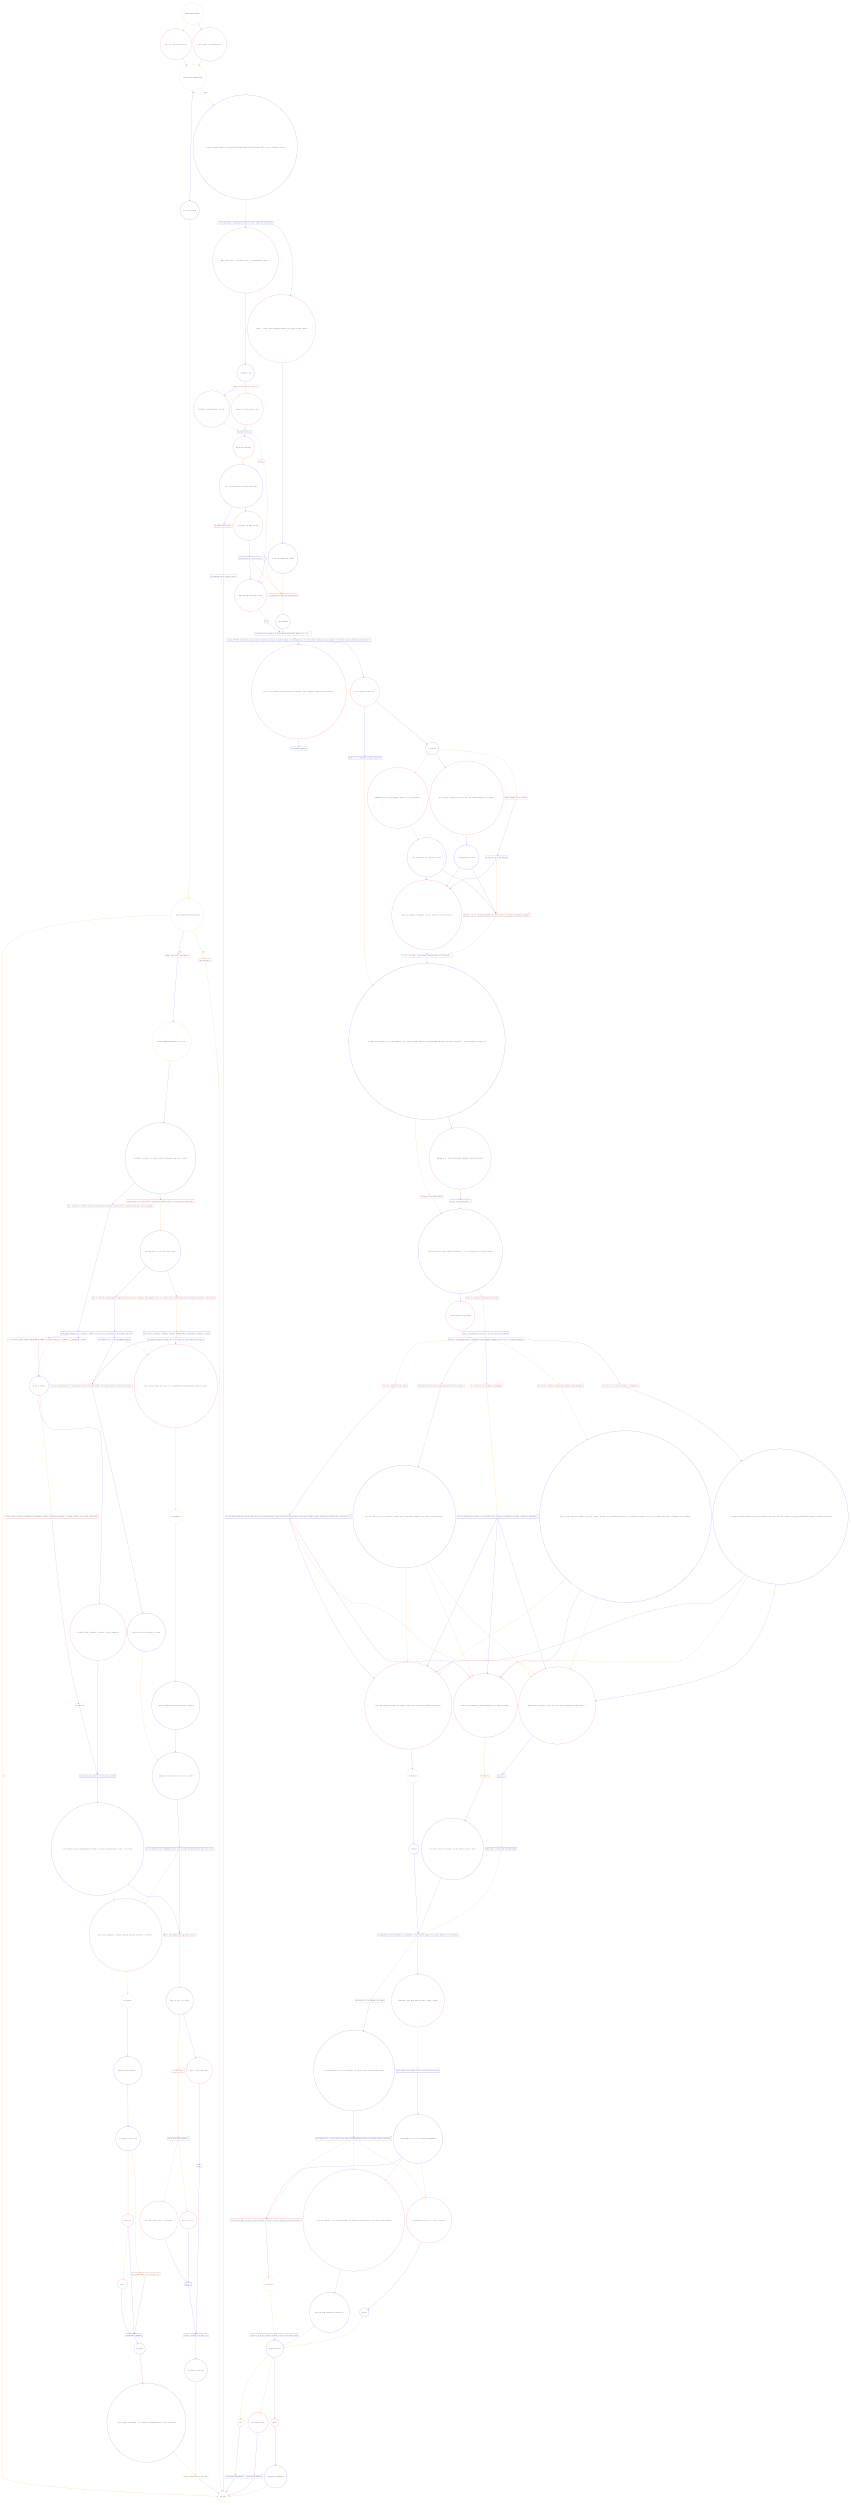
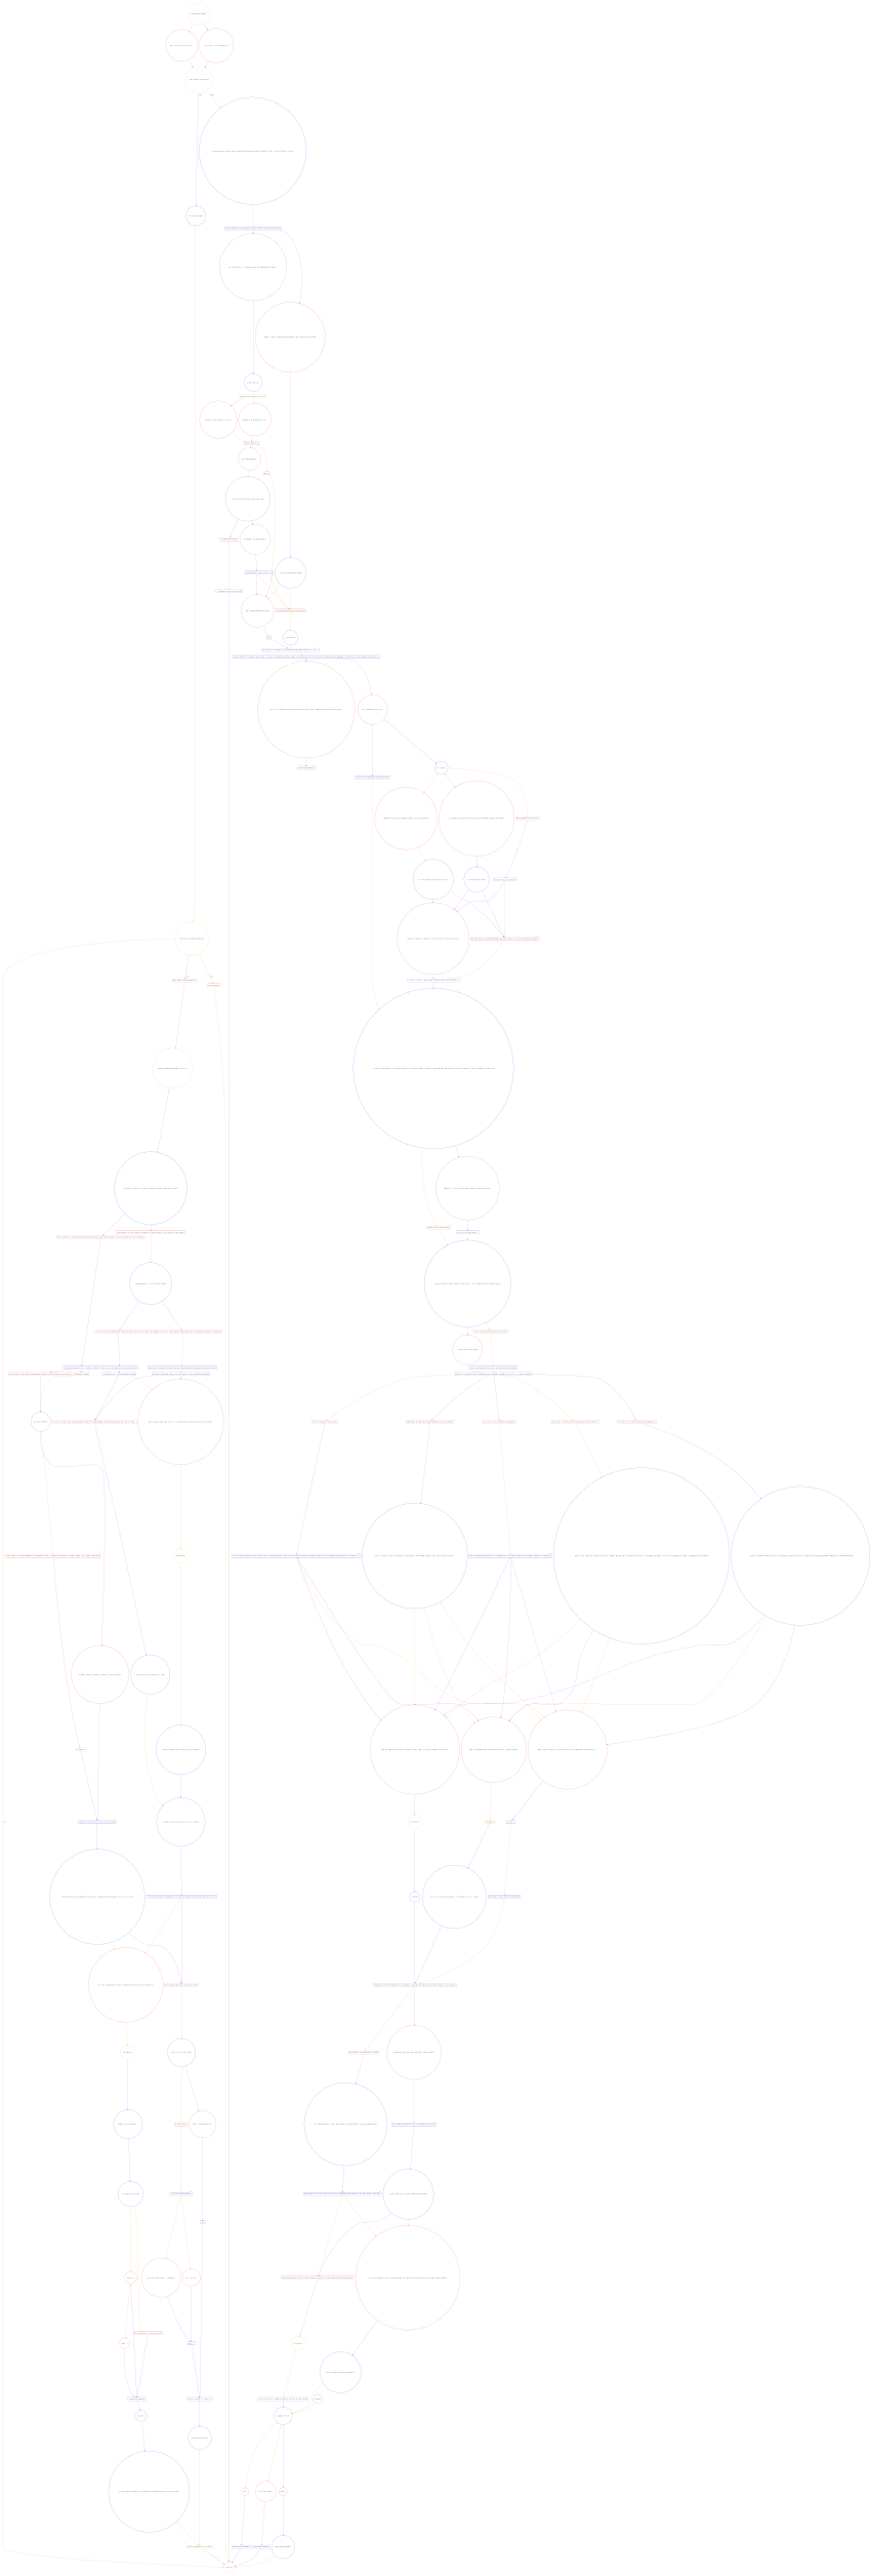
  digraph {
    fontname="Roboto Mono"
    node [color=blue fontname="Roboto Mono" shape=circle]
    edge [color=purple fontname="Roboto Mono"]
    "AoiRank3Convo2 begins." [color=orange]
    n2 [color=red label="Więc, jak trafiłeś do Höllvanii?"]
    n3 [color=red label="A tak w ogóle, to jak poznałeś Hex?"]
    n4 [color=orange label="Check boolean AoiManicPixie"]
    n5 [label="to nie ma znaczenia"]
    n6 [label="ta wesoła opowieść zaczyna się od jednostki Międzynarodowej Służby Ratowniczej (MSR), w której służyłam z Arturem"]
    n7 [color=orange label="Check boolean AoiManicPixieApology"]
    n8 [label="narody zjednoczone w niekończącej się walce o pokój! wysłali nas do Höllvanii" shape=folder]
    "Chat ends." [color=orange]
    n10 [color=red label="Wiem, kiedy jesteś zdenerwowana." shape=folder]
    n11 [color=red label="[Nie odpowiadaj]" shape=folder]
    n12 [color=red label="Więc, znasz Artura... od jakiegoś czasu. Czy kiedykolwiek wy dwoje...?"]
    n13 [color=red label="\"Walka\" i \"pokój\" zawsze wyglądają zabawnie, gdy występują razem w zdaniu"]
    n14 [color=orange label="Boolean AoiManicPixieApology is now true."]
    n15 [label="przespaliśmy się?"]
    n16 [label="ironia nie umknęła mojej uwadze"]
    n17 [label="oczywiście, że możesz. my, szalone, wyśnione dziewczyny, mamy serca na dłoni"]
    n18 [color=orange label="Boolean AoiArthurBreakup is now true." shape=folder]
    n19 [color=red label="Więc, dlaczego dołączyłaś do MSR?"]
    n20 [color=red label="Czy dołączenie do MSR było twoim wyborem?" shape=folder]
    n21 [color=red label="Okej, przyznaję, że nazwanie twojego zainteresowania moją osobą \"postawą szalonej, wyśnionej dziewczyny\" było nierozważne." shape=folder]
    n22 [color=red label="Kiedy mówiłem o tej całej szalonej dziewczynie, miałem na myśli, że nie musisz dla mnie udawać." shape=folder]
    n23 [color=red label="Chciałem to ująć delikatniej, ale tak."]
    n24 [color=red label="Wyjęłaś mi te słowa prosto z ust."]
    n25 [label=hmm shape=folder]
    n26 [label="och absolutnie"]
    n27 [label="przynajmniej uważałeś, że to \"słodkie i w ogóle\"" shape=folder]
    n28 [label="dlaczego myślisz, że to tylko jakaś fasada?"]
    n29 [label="następne pytanie ;)" shape=folder]
    n30 [label="czy zdarzyło Ci się kiedyś, że ktoś próbował filozofować, mówiąc coś w stylu..." shape=folder]
    n31 [color=red label="Cóż, tak było. Jesteś słodka. Niewiarygodnie słodka. Po prostu trudno mi w to uwierzyć." shape=folder]
    n32 [color=red label="Zauważyłaś, prawda?" shape=folder]
    n33 [color=red label="Nikt nie jest tak naprawdę pogodny i beztroski przez cały czas." shape=folder]
    n34 [color=red label="Widzę w tobie głębszą stronę, Aoi. Jesteś twarda. Jesteś czymś więcej niż popowymi piosenkami i emotikonami." shape=folder]
    n35 [color=red label="Nie unikaj odpowiedzi."]
    n36 [color=red label="Ok, ok." shape=folder]
    n37 [label="\"wszyscy MYŚLIMY, że staniemy w obronie tego, co słuszne, ale nigdy nie wiadomo, dopóki nie znajdziemy się w tej chwili prawdy. możemy po prostu zamarznąć! intensywność może nas całkowicie przytłoczyć!!!\"" shape=folder]
    n38 [label="jak mam to odebrać?"]
    n39 [label="nikt też nie jest poważny i nudny przez cały czas" shape=folder]
    n40 [label="martwi mnie, że sądzisz, że głębia, twardość, popowe piosenki i emotikony nie mogą iść w parze" shape=folder]
    n41 [label="hej, nie prosiłam cię o poruszanie tego tematu"]
    n42 [label=ok]
    n43 [color=red label="Cóż, nie. W przypadku Orokinów zawsze było to bardziej w stylu: \"Będziesz walczył pod groźbą śmierci!\""]
    n44 [color=red label="O tak. Dokładnie znam ten typ."]
    n45 [color=red label="Słuchaj, myślę, że jesteś niesamowita. Powiedziałem te bzdury o szalonej dziewczynie, bo wątpię w siebie, nie w ciebie. Przepraszam." shape=folder]
    n46 [color=red label="Chciałbym, żebyś zrozumiała, że uważam, że jesteś wspaniała."]
    n47 [label="przynajmniej nikt, z kim chciałabym przebywać" shape=folder]
    n48 [label="to może być prawda dla ciebie, ale to nie znaczy, że jest prawdą dla wszystkich" shape=folder]
    n49 [color=red label="To napięcie mnie dobija." shape=folder]
    n50 [color=red label="W porządku, nie będę naciskać."]
    n51 [label="<RETRO_EMOJI_HORRIFIED>" shape=folder]
    n52 [label="racja? czy nie nienawidzisz takiego pozerstwa?" shape=folder]
    n53 [label="to straszne!"]
    n54 [color=orange label="+10 Chemistry" shape=folder]
    n55 [label="rozumiem, że masz złe dni. kto ich nie ma, prawda?" shape=folder]
    n56 [color=red label="Po prostu nie kupuję tego, że uszczęśliwianie ludzi jest całym powodem, dla którego istniejesz. Musi być coś więcej." shape=folder]
    n57 [color=red label="Dobra, słuszna uwaga. Masz rację. To, co powiedziałem, dotyczyło bardziej mnie niż ciebie."]
    n58 [label="to zobaczymy się po drugiej stronie" shape=folder]
    n59 [label="jak szlachetnie z twojej strony" shape=folder]
    n60 [label="to nigdy nie był dylemat, czy się tego podejmę czy nie. szczerze mówiąc, większość liceum spędziłam, starając się po prostu nie walczyć — albo przynajmniej nie kłócić się"]
    n61 [label="ale nie możesz po prostu wyładowywać się na mnie, bo wydaję się wystarczająco \"urocza\", by to znosić"]
    n62 [label="może po prostu nie zwracałeś na to uwagi"]
    n63 [color=orange label="+10 Chemistry"]
    n64 [color=red label="Całkowicie się co do tego zgadzamy. Dobrze, że to już przeszłość."]
    n65 [color=red label="Nie, wszystko w porządku! Nic mi nie jest. Nie chciałem odciągać cię od tematu."]
    n66 [color=red label="Wtedy wydawało się to normalne." shape=folder]
    n67 [color=red label="Dlaczego się tak powstrzymywać?" shape=folder]
    n68 [color=red label="Wygląda na to, że było bardzo miło przebywać w twoim towarzystwie."]
    n69 [color=red label="Masz rację. Zasługujesz na więcej. Odzyskam twoją wiarę we mnie. To obietnica."]
    n70 [color=red label="Mam to przed tobą ukrywać, gdy mam zły dzień?" shape=folder]
    n71 [label="rozumiem, że masz złe dni. kto ich nie ma, prawda?"]
    n72 [label="twoja introspekcja jest strasznie urocza, przyznaję"]
    n73 [label="nikt nie powinien być *zmuszony* do walki"]
    n74 [label="to naprawdę bardzo smutne"]
    n75 [label="przykro mi, że to cię spotkało" shape=folder]
    n76 [label="zawsze wierzyłam w zasadę \"wybieraj swoje bitwy\"... nie, że wtedy bym się do tego przyznała"]
    n77 [label="tak tak :p ale nawet gdyby..." shape=folder]
    n78 [color=orange label="+10 Chemistry"]
    n79 [label="wiesz, że nie o to mi chodzi"]
    n80 [label="ale nie możesz po prostu wyładowywać się na mnie, bo wydaję się wystarczająco miła, by to znosić" shape=folder]
    n81 [color=red label="Dziękuję za współczucie. Naprawdę. Ale teraz bardziej interesujesz mnie ty."]
    n82 [color=red label="Nie martw się tym. Chciałbym dowiedzieć się jeszcze więcej o tej twojej filozoficznej zagadce." shape=folder]
    n83 [color=red label="O jakich bitwach tutaj mówimy?"]
    n84 [color=red label="Brzmi to jak mądrość przewyższająca twój wiek." shape=folder]
    n85 [label="Podoba mi się ta obietnica..."]
    n86 [color=red label="To tylko oferta." shape=folder]
    n87 [color=red label="Dobra, to był kiepski żart."]
    n88 [label="no cóż... ok. więc... jeśli chodzi o kwestię walki o to, co słuszne..." shape=folder]
    n89 [label="wszystko, co dotyczyło silnych, znęcających się nad słabymi, działało mi na nerwy. to i kiepscy przywódcy." shape=folder]
    n90 [label="echh, nie przypisuj mi za wiele. i tak zbyt łatwo się wkurzałam." shape=folder]
    n91 [label="ok, miejmy to już za sobą"]
    n92 [label="czy ty teraz mówisz poważnie?" shape=folder]
    n93 [label=hmm shape=folder]
    n94 [color=red label="Jak Artur sprawdza się jako lider?" shape=folder]
    n95 [color=red label="Podejrzewam, że kilka razy chciałaś położyć Quincy'ego na łopatki." shape=folder]
    n96 [color=red label="Ty i Lettie od razu musiałyście się dogadać." shape=folder]
    n97 [color=red label="Coś mi mówi, że Eleanor docenia twoją lojalność wobec słabszych." shape=folder]
    n98 [color=red label="To ma sens, że ty i Amir tak dobrze się dogadujecie." shape=folder]
    n99 [color=red label="Umowa stoi."]
    n100 [color=red label="Jeśli tego chcesz, to ja też tego chcę." shape=folder]
    n101 [color=red label="Okej, może jestem trochę... niedostępny."]
    n102 [color=red label="Nie, to był żart."]
    n103 [label="słuchaj, zostawmy to za nami, ok?" shape=folder]
    n104 [label="on jest złotym standardem. zawsze stawia drużynę na pierwszym miejscu, nigdy nie obwinia nikogo innego za potknięcia i błędy. wszyscy zaufaliśmy mu bezgranicznie. zasłużył na to." shape=folder]
    n105 [label="LOL, hej, Quincy nie jest taki paskudny, jakiego udaje. zawsze pomaga słabszym, więc w moich oczach jest dobry."]
    n106 [label="Lettie zrozumiała mnie szybciej, niż ktokolwiek inny. określenie \"prawdziwe przyjaciółki\" idealnie to podsumowuje." shape=folder]
    n107 [label="myślę, że tak. kiedy inni trzymali się od niej z daleka, martwiąc się, że całkiem się techrotuje, ja starałam się spędzać z nią czas. nie mogłam znieść myśli, że mogłaby czuć się samotna."]
    n108 [label="^_^ zawsze się świetnie bawimy! wszyscy inni są poważni *przez cały czas* lol. szczerze, bez niego prawdopodobnie czułabym się całkiem wyalienowana"]
    n109 [color=red label="Zgoda. :)"]
    n110 [label="<RETRO_EMOJI_TINYSMILE>" shape=folder]
    n111 [label="racja..." shape=folder]
    n112 [label="potrzebuję trochę czasu"]
    n113 [color=red label="więc, gdy nadarzyła się okazja, by walczyć o pokój z MSR, to po prostu wydawało się naturalne."]
    n114 [color=red label="Myślę, że chciałbym mieć taką przyjaciółkę jak ty, kiedy dorastałem."]
    n115 [color=red label="Nadal trudno mi uwierzyć, że ktoś tak uroczy jak Ty kiedykolwiek chciał walczyć. ;)"]
    n116 [label="do później"]
    n117 [color=orange label="Boolean AoiManicPixie is now false." shape=folder]
    n118 [color=orange label="+10 Chemistry"]
    n119 [color=orange label="+10 Chemistry" shape=folder]
    n120 [label="to jest..." shape=folder]
    n121 [label="(w razie gdybyś nie wiedział, ttyl oznacza \"porozmawiamy później\" czyli \"do póżniej\")"]
    n122 [label="dokładnie"]
    n123 [label="bo ty masz w sobie ten sam ogień, co nie? podoba mi się to w tobie"]
    n124 [label="będę udawać, że tego nigdy nie powiedziałeś" shape=folder]
    n125 [label="zaciągnięcie się do MSR wydawało mi się sposobem na ukierunkowanie zapału, który zawsze miałam, na coś znaczącego" shape=folder]
    n126 [color=red label="Nie żałujesz, że zaciągnęłaś się do MSR?" shape=folder]
    n127 [color=red label="Niemożliwe, żebyś wtedy była taka miła i słodka, prawda?"]
    n128 [label="nie. naprawdę wierzę, że ktoś musi walczyć, aby chronić ludzi, którzy potrzebują pokoju"]
    n129 [label="bycie słodką zawsze dawało mi czas na wybieranie moich bitew" shape=folder]
    n130 [label="bez względu na to, co się stanie ze mną, wiem, że spędziłam życie walcząc o ten ideał. jestem z tego dumna." shape=folder]
    n131 [label="a bycie miłą? cóż to po prostu właściwe postępowanie"]
    n132 [color=red label="Zaczynam dostrzegać, jak bardzo jesteś wyjątkowa. Dziękuję, że się ze mną podzieliłaś tym wszystkim." shape=folder]
    n133 [color=red label="To nie jest odpowiedź, której się spodziewałem, ale nauczyłem się oczekiwać od ciebie czegoś niespodziewanego."]
-   n134 [color=red label="To fascynująca historia, Aoi. Muszę to przyznać."]
    n135 [color=orange label="+10 Chemistry"]
    n136 [label="wiesz jak lubię przekraczać oczekiwania ;)"]
    n137 [label="dziękuję"]
    n138 [label="myślę, że to ma sens, prawda? ponieważ ja też chcę cię bliżej poznać" shape=folder]
    n139 [label="pogadamy wkrótce?"]
    n140 [color=red label="Jasne."]
    n141 [color=red label="Tak, bardzo chętnie."]
    n142 [color=red label="Pewnie."]
    n143 [label="<RETRO_EMOJI_HAPPYARMSUP>" shape=folder]
    n144 [label="<RETRO_EMOJI_PUMPEDUP>" shape=folder]
    n145 [label="<RETRO_EMOJI_TINYSMILE>"]
    "AoiRank3Convo2 begins." -> n2 [color=darkorange]
    "AoiRank3Convo2 begins." -> n3
    n2 -> n4
    n3 -> n4
    n4 -> n5 [label=true]
    n4 -> n6 [color=darkorange label=false]
    n5 -> n7 [color=darkorange]
    n6 -> n8 [color=darkorange]
    n7 -> "Chat ends." [color=darkorange label=true]
    n7 -> n10 [label=false]
    n7 -> n11 [color=darkorange label=false]
    n8 -> n12
    n8 -> n13
    n10 -> n14
    n11 -> "Chat ends." [color=darkorange]
    n12 -> n15
    n13 -> n16
    n14 -> n17
    n15 -> n18 [color=darkorange]
    n16 -> n19 [color=darkorange]
    n16 -> n20 [color=darkorange]
    n17 -> n21
    n17 -> n22
    n18 -> n23
    n18 -> n24 [color=darkorange]
    n19 -> n25 [color=darkorange]
    n20 -> n26 [color=darkorange]
    n21 -> n27
    n22 -> n28 [color=darkorange]
    n23 -> n29 [color=darkorange]
    n24 -> n29
    n25 -> n30
    n26 -> n30 [color=darkorange]
    n27 -> n31
    n27 -> n32
    n28 -> n33
    n28 -> n34
    n29 -> n35
    n29 -> n36 [color=darkorange]
    n30 -> n37 [color=darkorange]
    n31 -> n38
    n32 -> n38 [color=darkorange]
    n33 -> n39
    n34 -> n40 [color=darkorange]
    n35 -> n41 [color=darkorange]
    n36 -> n42 [color=darkorange]
    n37 -> n43
    n37 -> n44
    n38 -> n45 [color=darkorange]
    n38 -> n46
    n39 -> n47
    n40 -> n48 [color=darkorange]
    n41 -> n49
    n41 -> n50
    n42 -> n19
    n42 -> n20 [color=darkorange]
    n43 -> n51
    n44 -> n52
    n44 -> n53
    n45 -> n54
    n46 -> n55
    n47 -> n56
    n47 -> n57 [color=darkorange]
    n48 -> n56
    n48 -> n57
    n49 -> n58 [color=darkorange]
    n50 -> n59
    n52 -> n60 [color=darkorange]
    n53 -> n64 [color=darkorange]
    n53 -> n65
    n53 -> n66 [color=darkorange]
    n54 -> n55
    n55 -> n61
    n56 -> n62
    n57 -> n63 [color=darkorange]
    n58 -> "Chat ends."
    n59 -> n19
    n59 -> n20 [color=darkorange]
    n60 -> n67 [color=darkorange]
    n60 -> n68
    n61 -> n69 [color=darkorange]
    n61 -> n70
    n62 -> n71 [color=darkorange]
    n63 -> n72 [color=darkorange]
    n64 -> n73 [color=darkorange]
    n65 -> n74
    n66 -> n75
    n67 -> n76 [color=darkorange]
    n68 -> n77
    n69 -> n78 [color=darkorange]
    n70 -> n79 [color=darkorange]
    n71 -> n80
    n72 -> n71
    n73 -> n81
    n73 -> n82
    n74 -> n81
    n74 -> n82
    n75 -> n81
    n75 -> n82 [color=darkorange]
    n76 -> n83
    n76 -> n84 [color=darkorange]
    n77 -> n76 [color=darkorange]
    n78 -> n85
    n79 -> n86 [color=darkorange]
    n79 -> n87
    n80 -> n69 [color=darkorange]
    n80 -> n70
    n81 -> n88
    n82 -> n88 [color=darkorange]
    n83 -> n89 [color=darkorange]
    n84 -> n90 [color=darkorange]
    n85 -> n91
    n86 -> n92 [color=darkorange]
    n87 -> n93
    n88 -> n60
    n89 -> n94 [color=darkorange]
    n89 -> n95
    n89 -> n96
    n89 -> n97 [color=darkorange]
    n89 -> n98
    n90 -> n89 [color=darkorange]
    n91 -> n99 [color=darkorange]
    n91 -> n100 [color=darkorange]
    n92 -> n101 [color=darkorange]
    n92 -> n102 [color=darkorange]
    n93 -> n103
    n94 -> n104
    n95 -> n105
    n96 -> n106 [color=darkorange]
    n97 -> n107 [color=darkorange]
    n98 -> n108
    n99 -> n109 [color=darkorange]
    n99 -> n110
    n100 -> n110
    n101 -> n111
    n102 -> n111
    n103 -> n112
    n104 -> n113
    n104 -> n114
    n104 -> n115 [color=darkorange]
    n105 -> n113 [color=darkorange]
    n105 -> n114 [color=darkorange]
    n105 -> n115 [color=darkorange]
    n106 -> n113
    n106 -> n114
    n106 -> n115
    n107 -> n113 [color=darkorange]
    n107 -> n114
    n107 -> n115 [color=darkorange]
    n108 -> n113
    n108 -> n114 [color=darkorange]
    n108 -> n115
    n109 -> n110
    n110 -> n116
    n111 -> n103
    n112 -> n117 [color=darkorange]
    n113 -> n118
    n114 -> n119 [color=darkorange]
    n115 -> n120
    n116 -> n121
    n117 -> "Chat ends."
    n118 -> n122
    n119 -> n123
    n120 -> n124 [color=darkorange]
    n121 -> n117 [color=darkorange]
    n122 -> n125
    n123 -> n125
    n124 -> n125 [color=darkorange]
    n125 -> n126 [color=darkorange]
    n125 -> n127
    n126 -> n128
    n127 -> n129 [color=darkorange]
    n128 -> n130
    n129 -> n131
    n130 -> n132 [color=darkorange]
    n130 -> n133 [color=darkorange]
-   n130 -> n134 [color=darkorange]
    n131 -> n132
    n131 -> n133 [color=darkorange]
-   n131 -> n134 [color=darkorange]
    n132 -> n135
    n133 -> n136
-   n134 -> n137
    n135 -> n138 [color=darkorange]
    n136 -> n139 [color=darkorange]
    n137 -> n139 [color=darkorange]
    n138 -> n139
    n139 -> n140 [color=darkorange]
    n139 -> n141 [color=darkorange]
    n139 -> n142
    n140 -> n143
    n141 -> n144
    n142 -> n145
    n143 -> "Chat ends."
    n144 -> "Chat ends."
    n145 -> "Chat ends." [color=darkorange]
  }
